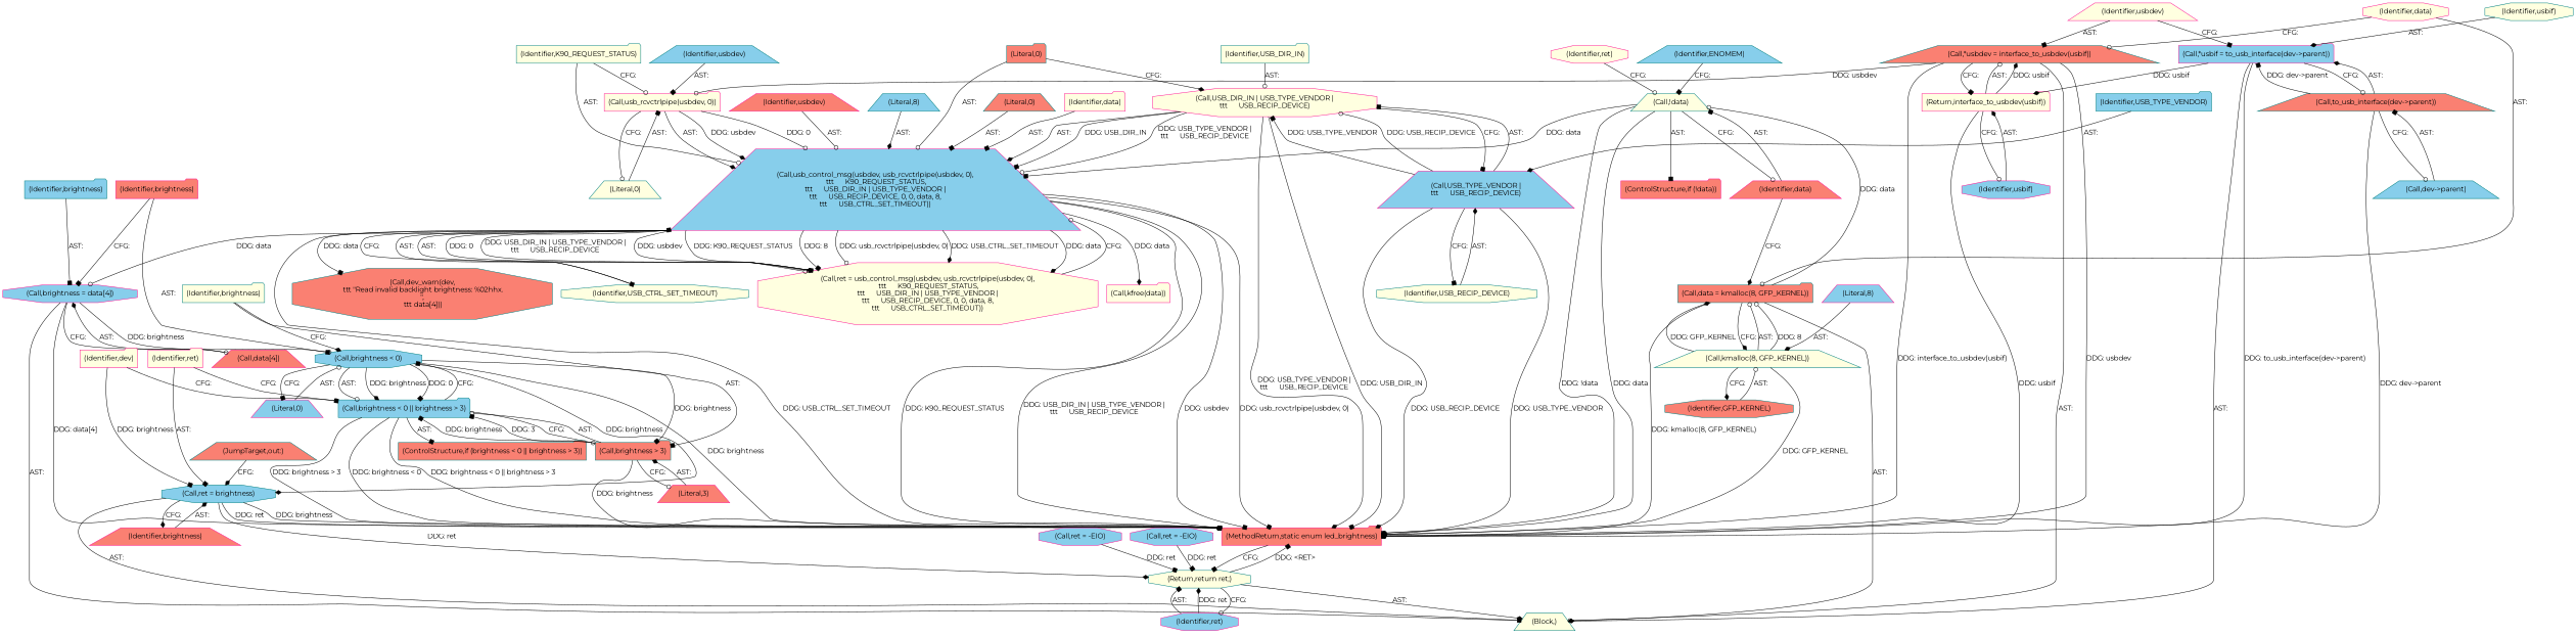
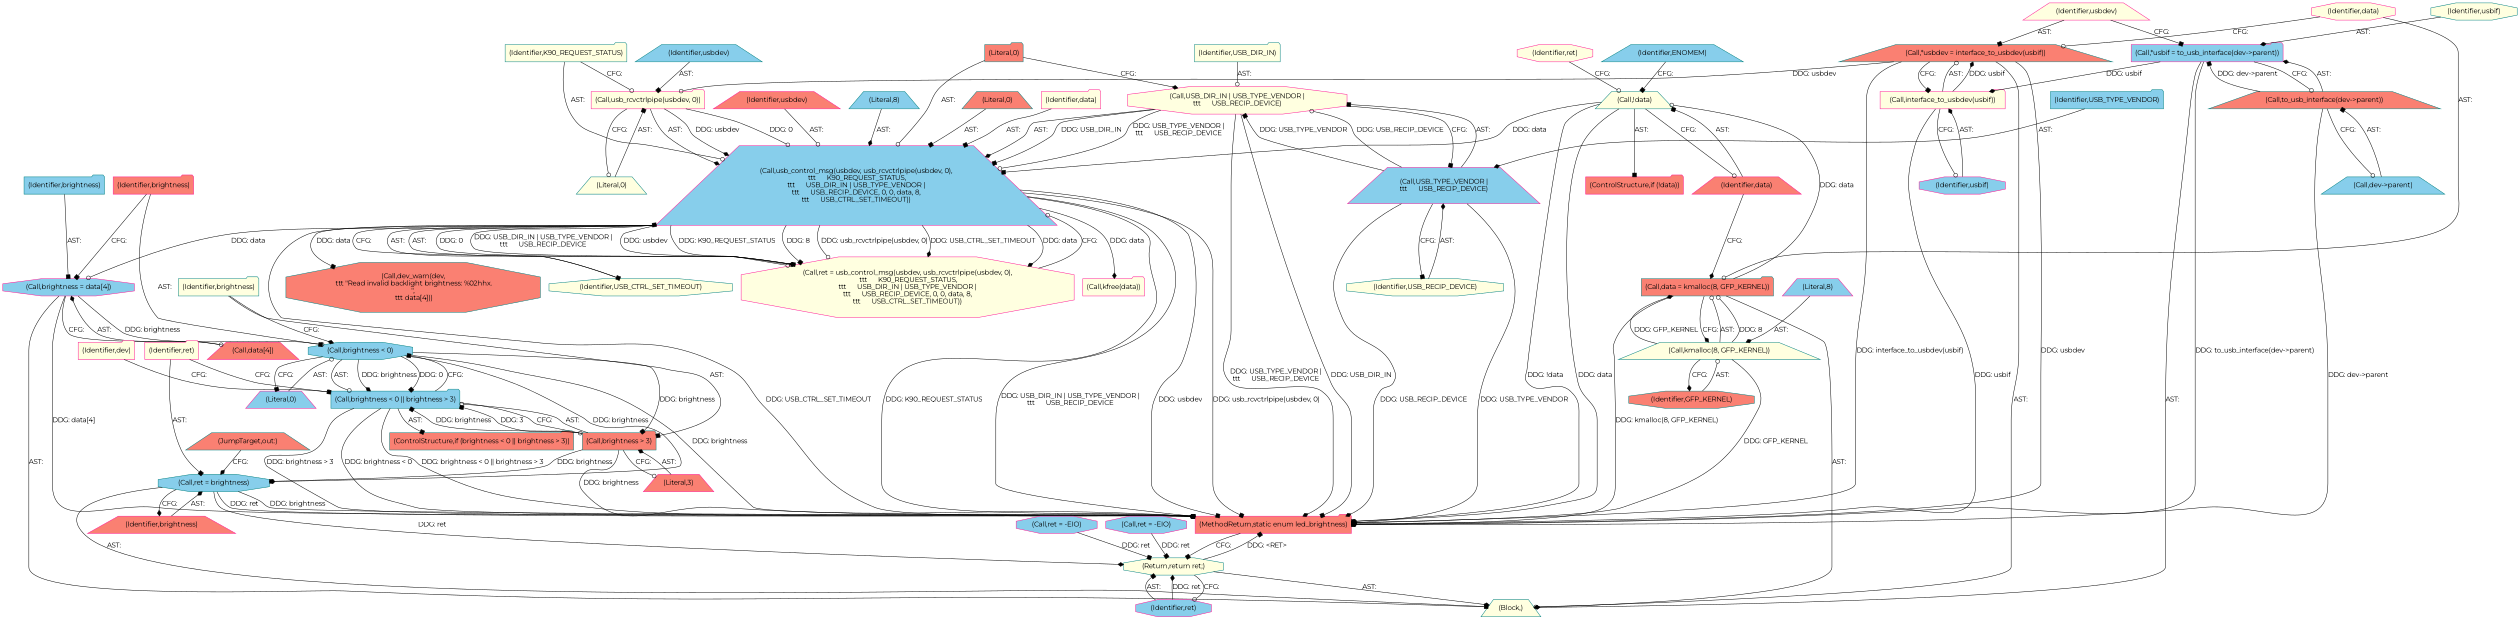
  digraph {
    fontname=Montserrat
    node [color=teal fillcolor=lightyellow fontname=Montserrat shape=trapezium style=filled]
    edge [arrowhead=box fontname=Montserrat]
    n1 [color=deeppink fillcolor=skyblue label="(Call,brightness = data[4])" shape=octagon]
    n2 [fillcolor=skyblue label="(Call,brightness < 0)" shape=octagon]
    n3 [color=deeppink fillcolor=salmon label="(MethodReturn,static enum led_brightness)" shape=folder]
    n4 [color=deeppink fillcolor=salmon label="(Call,data[4])"]
    n5 [label="(Block,)"]
    n6 [fillcolor=skyblue label="(Call,brightness < 0 || brightness > 3)" shape=folder]
    n7 [fillcolor=salmon label="(Call,brightness > 3)" shape=folder]
    n8 [fillcolor=skyblue label="(Call,ret = brightness)" shape=octagon]
    n9 [color=deeppink fillcolor=skyblue label="(Literal,0)"]
    n10 [label="(Return,return ret;)" shape=octagon]
    n11 [color=deeppink fillcolor=skyblue label="(Call,usb_control_msg(usbdev, usb_rcvctrlpipe(usbdev, 0),\n \t\t\t      K90_REQUEST_STATUS,\n\t\t\t      USB_DIR_IN | USB_TYPE_VENDOR |\n\t\t\t      USB_RECIP_DEVICE, 0, 0, data, 8,\n\t\t\t      USB_CTRL_SET_TIMEOUT))"]
    n12 [fillcolor=salmon label="(Call,dev_warn(dev,\n \t\t\t \"Read invalid backlight brightness: %02hhx.\n\",\n \t\t\t data[4]))" shape=octagon]
    n13 [label="(Identifier,USB_CTRL_SET_TIMEOUT)" shape=octagon]
    n14 [color=deeppink label="(Call,ret = usb_control_msg(usbdev, usb_rcvctrlpipe(usbdev, 0),\n \t\t\t      K90_REQUEST_STATUS,\n\t\t\t      USB_DIR_IN | USB_TYPE_VENDOR |\n\t\t\t      USB_RECIP_DEVICE, 0, 0, data, 8,\n\t\t\t      USB_CTRL_SET_TIMEOUT))" shape=octagon]
    n15 [color=deeppink label="(Call,kfree(data))" shape=folder]
    n16 [color=deeppink label="(Call,usb_rcvctrlpipe(usbdev, 0))" shape=folder]
    n17 [label="(Literal,0)"]
    n18 [fillcolor=salmon label="(Call,*usbdev = interface_to_usbdev(usbif))"]
-   n19 [color=deeppink label="(Return,interface_to_usbdev(usbif))" shape=folder]
+   n19 [color=deeppink label="(Call,interface_to_usbdev(usbif))" shape=folder]
    n20 [color=deeppink fillcolor=skyblue label="(Identifier,usbif)" shape=octagon]
    n21 [color=deeppink fillcolor=skyblue label="(Call,*usbif = to_usb_interface(dev->parent))" shape=folder]
    n22 [fillcolor=salmon label="(Call,to_usb_interface(dev->parent))"]
    n23 [fillcolor=skyblue label="(Call,dev->parent)"]
    n24 [color=deeppink label="(Call,USB_DIR_IN | USB_TYPE_VENDOR |\n\t\t\t      USB_RECIP_DEVICE)" shape=octagon]
    n25 [color=deeppink fillcolor=skyblue label="(Call,USB_TYPE_VENDOR |\n\t\t\t      USB_RECIP_DEVICE)"]
    n26 [label="(Identifier,USB_RECIP_DEVICE)" shape=octagon]
    n27 [label="(Call,!data)"]
    n28 [color=deeppink fillcolor=salmon label="(Identifier,data)"]
    n29 [color=deeppink fillcolor=salmon label="(ControlStructure,if (!data))" shape=folder]
    n30 [fillcolor=salmon label="(Call,data = kmalloc(8, GFP_KERNEL))" shape=folder]
    n31 [label="(Call,kmalloc(8, GFP_KERNEL))"]
    n32 [fillcolor=salmon label="(Identifier,GFP_KERNEL)" shape=octagon]
    n33 [fillcolor=salmon label="(ControlStructure,if (brightness < 0 || brightness > 3))" shape=folder]
    n34 [color=deeppink fillcolor=salmon label="(Literal,3)"]
    n35 [color=deeppink fillcolor=salmon label="(Identifier,brightness)"]
    n36 [color=deeppink fillcolor=skyblue label="(Identifier,ret)" shape=octagon]
    n37 [color=deeppink label="(Identifier,usbdev)"]
    n38 [label="(Identifier,K90_REQUEST_STATUS)" shape=folder]
    n39 [color=deeppink fillcolor=skyblue label="(Literal,8)"]
    n40 [fillcolor=skyblue label="(Identifier,brightness)" shape=folder]
    n41 [color=deeppink fillcolor=salmon label="(Identifier,usbdev)"]
    n42 [color=deeppink label="(Identifier,ret)" shape=octagon]
    n43 [color=deeppink label="(Identifier,dev)" shape=folder]
    n44 [fillcolor=skyblue label="(Identifier,USB_TYPE_VENDOR)" shape=folder]
    n45 [fillcolor=salmon label="(JumpTarget,out:)"]
    n46 [fillcolor=skyblue label="(Literal,8)"]
    n47 [color=deeppink label="(Identifier,ret)" shape=folder]
    n48 [fillcolor=skyblue label="(Identifier,usbdev)"]
    n49 [fillcolor=salmon label="(Literal,0)" shape=folder]
    n50 [label="(Identifier,usbif)" shape=octagon]
    n51 [color=deeppink fillcolor=skyblue label="(Call,ret = -EIO)" shape=octagon]
    n52 [label="(Identifier,USB_DIR_IN)" shape=folder]
    n53 [fillcolor=skyblue label="(Identifier,ENOMEM)"]
    n54 [fillcolor=salmon label="(Literal,0)"]
    n55 [color=deeppink fillcolor=skyblue label="(Call,ret = -EIO)" shape=octagon]
    n56 [color=deeppink fillcolor=salmon label="(Identifier,brightness)" shape=folder]
    n57 [color=deeppink label="(Identifier,data)" shape=octagon]
    n58 [color=deeppink label="(Identifier,data)" shape=folder]
    n59 [label="(Identifier,brightness)" shape=folder]
    n1 -> n2 [arrowhead=odot label="DDG: brightness"]
    n1 -> n3 [arrowhead=diamond label="DDG: data[4]"]
    n1 -> n4 [arrowhead=odot label="CFG: "]
    n1 -> n5 [arrowhead=odot label="AST: "]
    n2 -> n3 [label="DDG: brightness"]
    n2 -> n6 [arrowhead=odot label="AST: "]
    n2 -> n6 [arrowhead=diamond label="DDG: brightness"]
    n2 -> n6 [label="DDG: 0"]
    n2 -> n7 [label="DDG: brightness"]
    n2 -> n8 [arrowhead=diamond label="DDG: brightness"]
    n2 -> n9 [label="CFG: "]
    n3 -> n10 [label="CFG: "]
    n4 -> n1 [arrowhead=diamond label="AST: "]
    n6 -> n2 [label="CFG: "]
    n6 -> n3 [arrowhead=diamond label="DDG: brightness > 3"]
    n6 -> n3 [arrowhead=odot label="DDG: brightness < 0"]
    n6 -> n3 [arrowhead=odot label="DDG: brightness < 0 || brightness > 3"]
    n6 -> n7 [arrowhead=odot label="CFG: "]
    n6 -> n33 [label="AST: "]
    n7 -> n3 [arrowhead=odot label="DDG: brightness"]
    n7 -> n6 [arrowhead=odot label="AST: "]
    n7 -> n6 [label="DDG: brightness"]
    n7 -> n6 [label="DDG: 3"]
-   n43 -> n8 [label="DDG: brightness"]
+   n7 -> n8 [label="DDG: brightness"]
    n7 -> n34 [arrowhead=odot label="CFG: "]
    n8 -> n3 [arrowhead=odot label="DDG: ret"]
    n8 -> n3 [arrowhead=odot label="DDG: brightness"]
    n8 -> n5 [label="AST: "]
    n8 -> n10 [arrowhead=diamond label="DDG: ret"]
    n8 -> n35 [arrowhead=diamond label="CFG: "]
    n9 -> n2 [arrowhead=odot label="AST: "]
    n10 -> n3 [label="DDG: <RET>"]
    n10 -> n5 [arrowhead=diamond label="AST: "]
    n10 -> n36 [arrowhead=odot label="CFG: "]
    n11 -> n1 [arrowhead=odot label="DDG: data"]
    n11 -> n3 [label="DDG: usbdev"]
    n11 -> n3 [label="DDG: usb_rcvctrlpipe(usbdev, 0)"]
    n11 -> n3 [label="DDG: USB_CTRL_SET_TIMEOUT"]
    n11 -> n3 [label="DDG: K90_REQUEST_STATUS"]
    n11 -> n3 [label="DDG: USB_DIR_IN | USB_TYPE_VENDOR |\n\t\t\t      USB_RECIP_DEVICE"]
    n11 -> n12 [label="DDG: data"]
    n11 -> n13 [label="CFG: "]
    n11 -> n14 [arrowhead=diamond label="AST: "]
    n11 -> n14 [label="DDG: 0"]
    n11 -> n14 [arrowhead=diamond label="DDG: USB_DIR_IN | USB_TYPE_VENDOR |\n\t\t\t      USB_RECIP_DEVICE"]
    n11 -> n14 [arrowhead=odot label="DDG: usbdev"]
    n11 -> n14 [arrowhead=odot label="DDG: K90_REQUEST_STATUS"]
    n11 -> n14 [label="DDG: 8"]
    n11 -> n14 [arrowhead=odot label="DDG: usb_rcvctrlpipe(usbdev, 0)"]
    n11 -> n14 [arrowhead=diamond label="DDG: USB_CTRL_SET_TIMEOUT"]
    n11 -> n14 [arrowhead=diamond label="DDG: data"]
    n11 -> n15 [arrowhead=diamond label="DDG: data"]
    n13 -> n11 [label="AST: "]
    n14 -> n11 [arrowhead=odot label="CFG: "]
    n16 -> n11 [arrowhead=diamond label="AST: "]
    n16 -> n11 [arrowhead=diamond label="DDG: usbdev"]
    n16 -> n11 [arrowhead=odot label="DDG: 0"]
    n16 -> n17 [arrowhead=odot label="CFG: "]
    n17 -> n16 [label="AST: "]
    n18 -> n3 [arrowhead=diamond label="DDG: usbdev"]
    n18 -> n3 [arrowhead=diamond label="DDG: interface_to_usbdev(usbif)"]
    n18 -> n5 [arrowhead=odot label="AST: "]
    n18 -> n16 [arrowhead=odot label="DDG: usbdev"]
    n18 -> n19 [label="CFG: "]
    n19 -> n3 [arrowhead=odot label="DDG: usbif"]
    n19 -> n18 [arrowhead=odot label="AST: "]
    n19 -> n18 [arrowhead=diamond label="DDG: usbif"]
    n19 -> n20 [arrowhead=odot label="CFG: "]
    n20 -> n19 [arrowhead=diamond label="AST: "]
    n21 -> n3 [arrowhead=diamond label="DDG: to_usb_interface(dev->parent)"]
    n21 -> n5 [arrowhead=diamond label="AST: "]
    n21 -> n19 [arrowhead=diamond label="DDG: usbif"]
    n21 -> n22 [arrowhead=odot label="CFG: "]
    n22 -> n3 [label="DDG: dev->parent"]
    n22 -> n21 [arrowhead=diamond label="AST: "]
    n22 -> n21 [label="DDG: dev->parent"]
    n22 -> n23 [arrowhead=odot label="CFG: "]
    n23 -> n22 [label="AST: "]
    n24 -> n3 [arrowhead=diamond label="DDG: USB_TYPE_VENDOR |\n\t\t\t      USB_RECIP_DEVICE"]
    n24 -> n3 [label="DDG: USB_DIR_IN"]
    n24 -> n11 [arrowhead=diamond label="AST: "]
    n24 -> n11 [label="DDG: USB_DIR_IN"]
    n24 -> n11 [arrowhead=odot label="DDG: USB_TYPE_VENDOR |\n\t\t\t      USB_RECIP_DEVICE"]
    n24 -> n25 [label="CFG: "]
    n25 -> n3 [arrowhead=diamond label="DDG: USB_RECIP_DEVICE"]
    n25 -> n3 [arrowhead=diamond label="DDG: USB_TYPE_VENDOR"]
    n25 -> n24 [label="AST: "]
    n25 -> n24 [label="DDG: USB_TYPE_VENDOR"]
    n25 -> n24 [arrowhead=odot label="DDG: USB_RECIP_DEVICE"]
    n25 -> n26 [label="CFG: "]
    n26 -> n25 [arrowhead=diamond label="AST: "]
    n27 -> n3 [arrowhead=diamond label="DDG: !data"]
    n27 -> n3 [label="DDG: data"]
    n27 -> n11 [label="DDG: data"]
    n27 -> n28 [arrowhead=odot label="CFG: "]
    n27 -> n29 [label="AST: "]
    n28 -> n27 [label="AST: "]
    n28 -> n30 [arrowhead=diamond label="CFG: "]
    n30 -> n3 [label="DDG: kmalloc(8, GFP_KERNEL)"]
    n30 -> n5 [arrowhead=diamond label="AST: "]
    n30 -> n27 [arrowhead=odot label="DDG: data"]
    n30 -> n31 [arrowhead=diamond label="CFG: "]
    n31 -> n3 [label="DDG: GFP_KERNEL"]
    n31 -> n30 [arrowhead=odot label="AST: "]
    n31 -> n30 [arrowhead=odot label="DDG: 8"]
    n31 -> n30 [arrowhead=diamond label="DDG: GFP_KERNEL"]
    n31 -> n32 [arrowhead=diamond label="CFG: "]
    n32 -> n31 [arrowhead=odot label="AST: "]
    n34 -> n7 [arrowhead=diamond label="AST: "]
    n35 -> n8 [arrowhead=diamond label="AST: "]
    n36 -> n10 [label="AST: "]
    n36 -> n10 [arrowhead=diamond label="DDG: ret"]
    n37 -> n18 [label="AST: "]
    n37 -> n21 [label="CFG: "]
    n38 -> n11 [arrowhead=odot label="AST: "]
    n38 -> n16 [arrowhead=odot label="CFG: "]
    n39 -> n31 [arrowhead=diamond label="AST: "]
    n40 -> n1 [label="AST: "]
    n41 -> n11 [arrowhead=odot label="AST: "]
    n42 -> n27 [arrowhead=odot label="CFG: "]
    n43 -> n6 [arrowhead=odot label="CFG: "]
    n44 -> n25 [arrowhead=diamond label="AST: "]
    n45 -> n8 [arrowhead=diamond label="CFG: "]
    n46 -> n11 [arrowhead=diamond label="AST: "]
    n47 -> n6 [label="CFG: "]
    n47 -> n8 [label="AST: "]
    n48 -> n16 [label="AST: "]
    n49 -> n11 [arrowhead=odot label="AST: "]
    n49 -> n24 [arrowhead=diamond label="CFG: "]
    n50 -> n21 [arrowhead=diamond label="AST: "]
    n51 -> n10 [label="DDG: ret"]
    n52 -> n24 [arrowhead=odot label="AST: "]
    n53 -> n27 [label="CFG: "]
    n54 -> n11 [label="AST: "]
    n55 -> n10 [label="DDG: ret"]
    n56 -> n1 [label="CFG: "]
    n56 -> n2 [label="AST: "]
    n57 -> n18 [arrowhead=odot label="CFG: "]
    n57 -> n30 [arrowhead=odot label="AST: "]
    n58 -> n11 [label="AST: "]
    n59 -> n2 [arrowhead=diamond label="CFG: "]
    n59 -> n7 [label="AST: "]
  }
